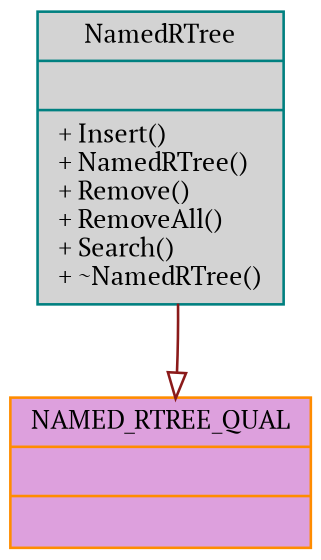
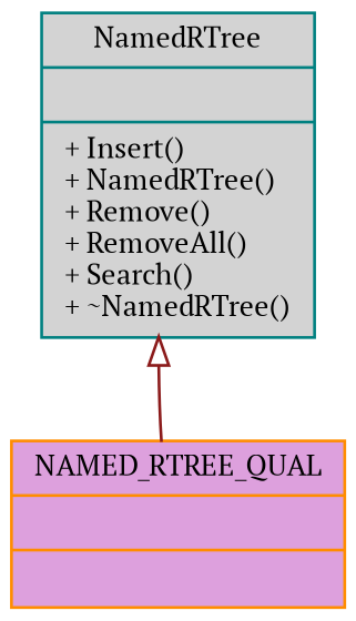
  digraph {
    fontname="PT Serif"
    node [fontname="PT Serif" fontsize=10 shape=record style=filled]
    n1 [color=teal fillcolor=lightgrey fontcolor=black height=0.2 label="{NamedRTree\n||+ Insert()\l+ NamedRTree()\l+ Remove()\l+ RemoveAll()\l+ Search()\l+ ~NamedRTree()\l}" width=0.4]
    n2 [color=darkorange fillcolor=plum height=0.2 label="{NAMED_RTREE_QUAL\n||}" width=0.4]
-   n2 -> n1 [arrowtail=onormal color=firebrick4 dir=back fontname="PT Serif" fontsize=10 labelfontname=Helvetica labelfontsize=10 style=solid]
+   n1 -> n2 [arrowtail=onormal color=firebrick4 dir=back fontname="PT Serif" fontsize=10 labelfontname=Helvetica labelfontsize=10 style=solid]
  }
